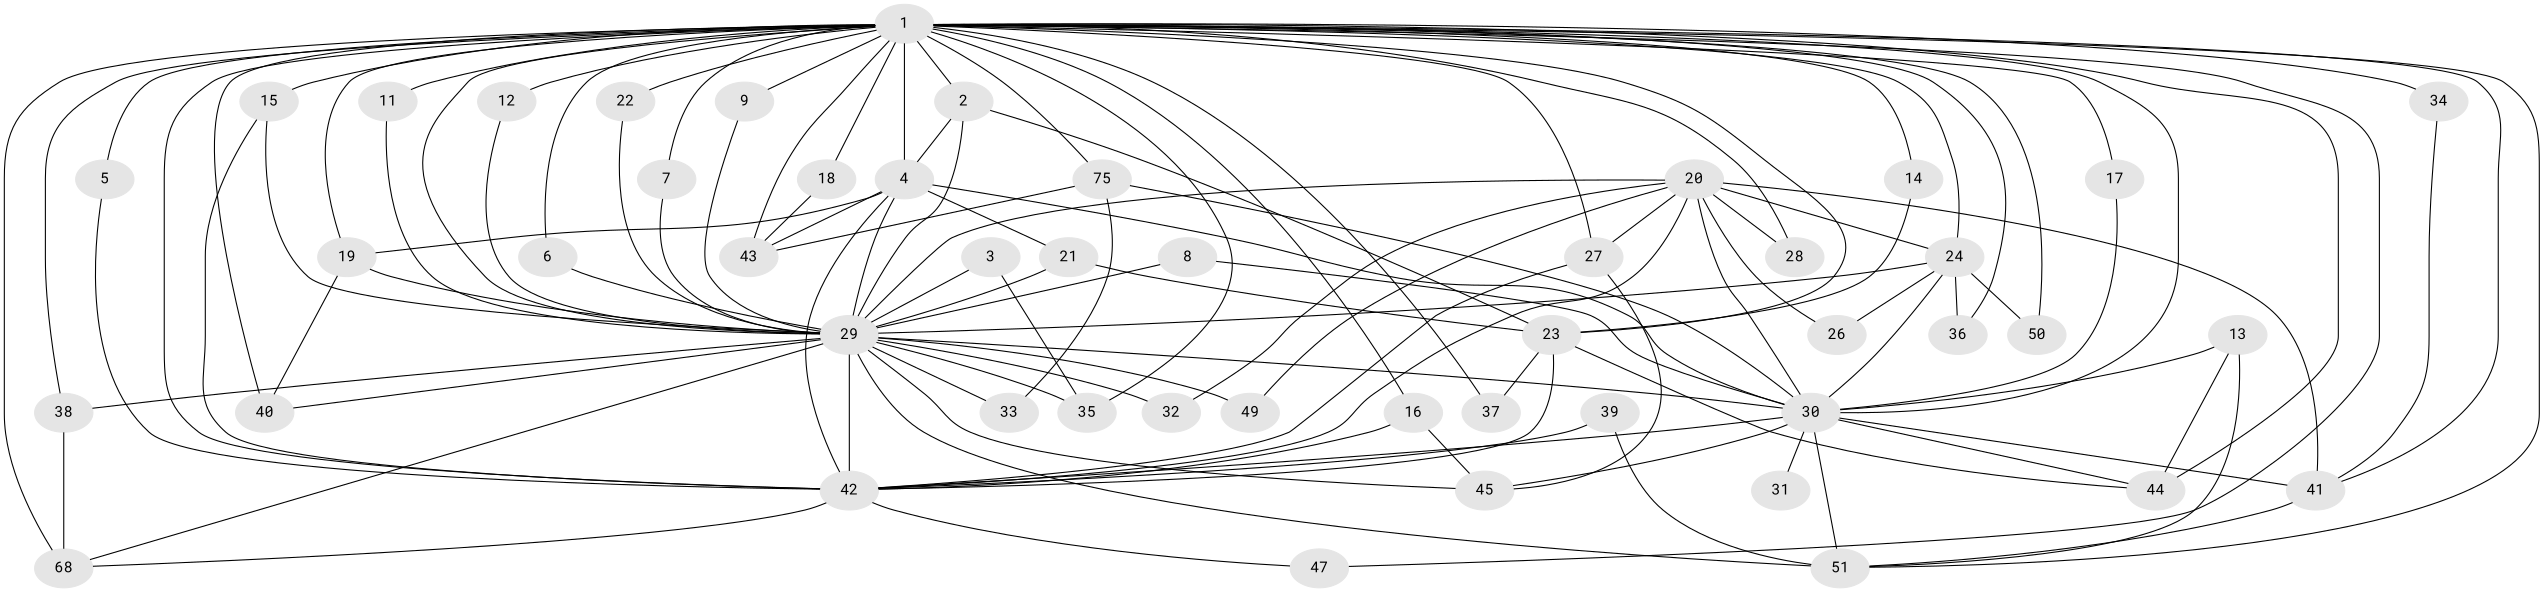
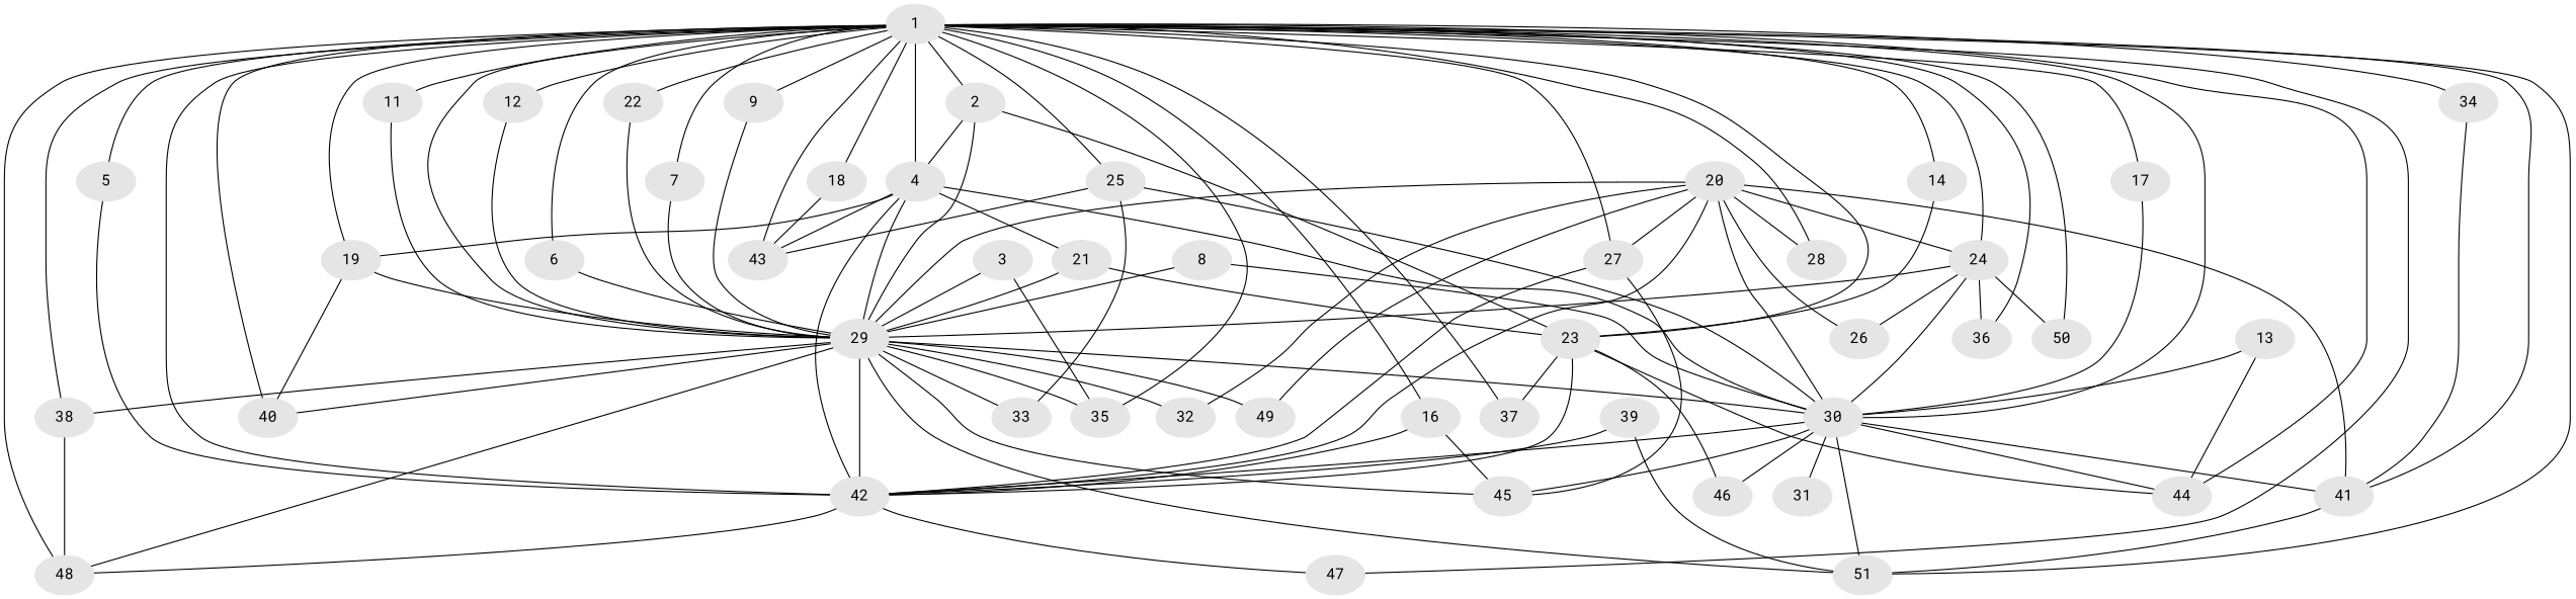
  graph {
    fontname="Roboto Mono"
    node [color=gray90 fontname="Roboto Mono" style=filled]
    edge [fontname="Roboto Mono" weight=1.0]
    1
    2
    4
    5
    6
    7
    9
    11
    12
    14
-   15
    16
    17
    18
    19
    22
    23
    24
-   25 [label=75]
+   25
    27
    28
    29
    30
    34
    35
    36
    37
    38
    40
    41
    42
    43
    44
    47
-   48 [label=68]
+   48
    50
    51
    21
    45
+   46
    26
    33
    32
    49
    31
    3
    8
    13
    20
    39
    1 -- 2
    1 -- 4 [weight=5.0]
    1 -- 5
    1 -- 6
    1 -- 7
    1 -- 9
    1 -- 11
    1 -- 12
    1 -- 14
-   1 -- 15 [weight=3.0]
    1 -- 16
    1 -- 17
    1 -- 18
    1 -- 19
    1 -- 22
    1 -- 23 [weight=2.0]
    1 -- 24
    1 -- 25 [weight=2.0]
    1 -- 27 [weight=2.0]
    1 -- 28
    1 -- 29 [weight=9.0]
    1 -- 30 [weight=8.0]
    1 -- 34 [weight=3.0]
    1 -- 35
    1 -- 36
    1 -- 37
    1 -- 38
    1 -- 40 [weight=3.0]
    1 -- 41
    1 -- 42 [weight=5.0]
    1 -- 43 [weight=2.0]
    1 -- 44 [weight=3.0]
    1 -- 47
    1 -- 48 [weight=2.0]
    1 -- 50
    1 -- 51
    2 -- 4
    2 -- 23
    2 -- 29
    4 -- 19
    4 -- 29 [weight=2.0]
    4 -- 30 [weight=2.0]
    4 -- 42
    4 -- 43
    4 -- 21
    5 -- 42
    6 -- 29 [weight=2.0]
    7 -- 29
    9 -- 29
    11 -- 29
    12 -- 29
    14 -- 23
-   15 -- 29
-   15 -- 42
    16 -- 42
    16 -- 45
    17 -- 30
    18 -- 43
    19 -- 29
    19 -- 40
    22 -- 29
    23 -- 37
    23 -- 42
    23 -- 44
+   23 -- 46
    24 -- 29
    24 -- 30
    24 -- 36
    24 -- 50
    24 -- 26
    25 -- 30 [weight=2.0]
    25 -- 43
    25 -- 33
    27 -- 42
    27 -- 45
    29 -- 30 [weight=5.0]
    29 -- 35 [weight=3.0]
    29 -- 38 [weight=2.0]
    29 -- 40
    29 -- 42 [weight=2.0]
    29 -- 48
    29 -- 51
    29 -- 45
    29 -- 33
    29 -- 32
    29 -- 49
    30 -- 41
    30 -- 42 [weight=2.0]
    30 -- 44
    30 -- 51 [weight=2.0]
    30 -- 45
+   30 -- 46
    30 -- 31
    34 -- 41
    38 -- 48
    41 -- 51
    42 -- 47
    42 -- 48
    21 -- 23
    21 -- 29
    3 -- 29
    3 -- 35
    8 -- 29
    8 -- 30
    13 -- 30
    13 -- 44
-   13 -- 51
    20 -- 24
    20 -- 27
    20 -- 28
    20 -- 29
    20 -- 30 [weight=2.0]
    20 -- 41
    20 -- 42
    20 -- 26
    20 -- 32
    20 -- 49
    39 -- 42
    39 -- 51
  }
